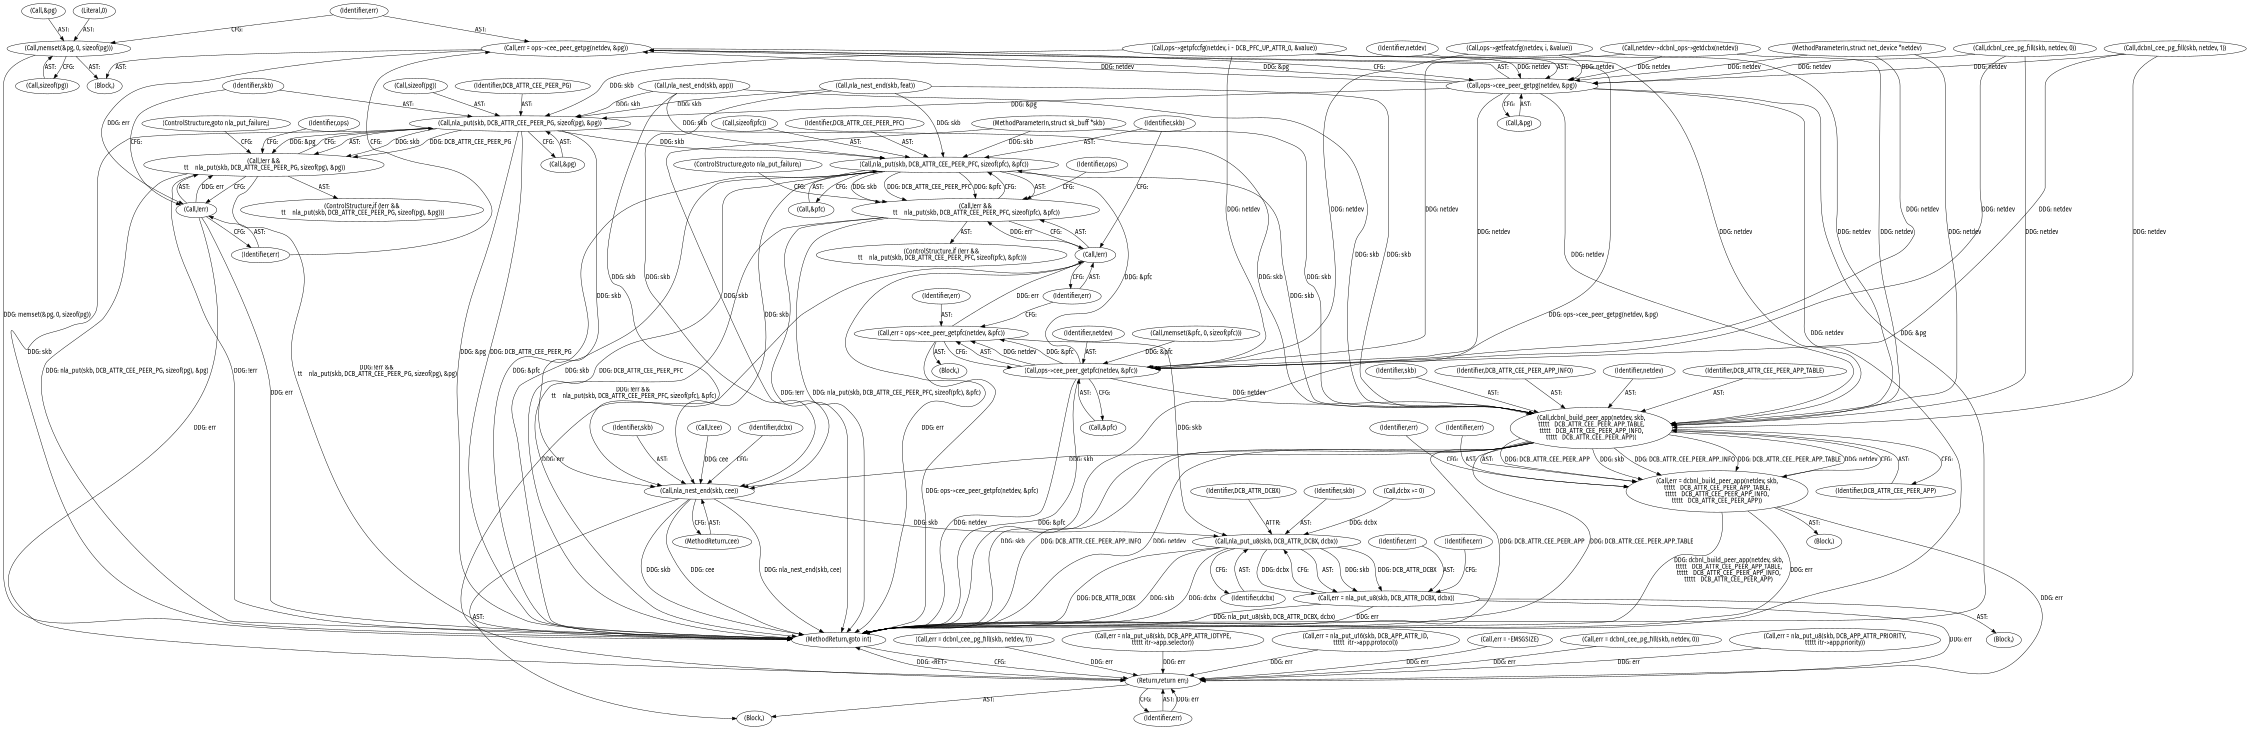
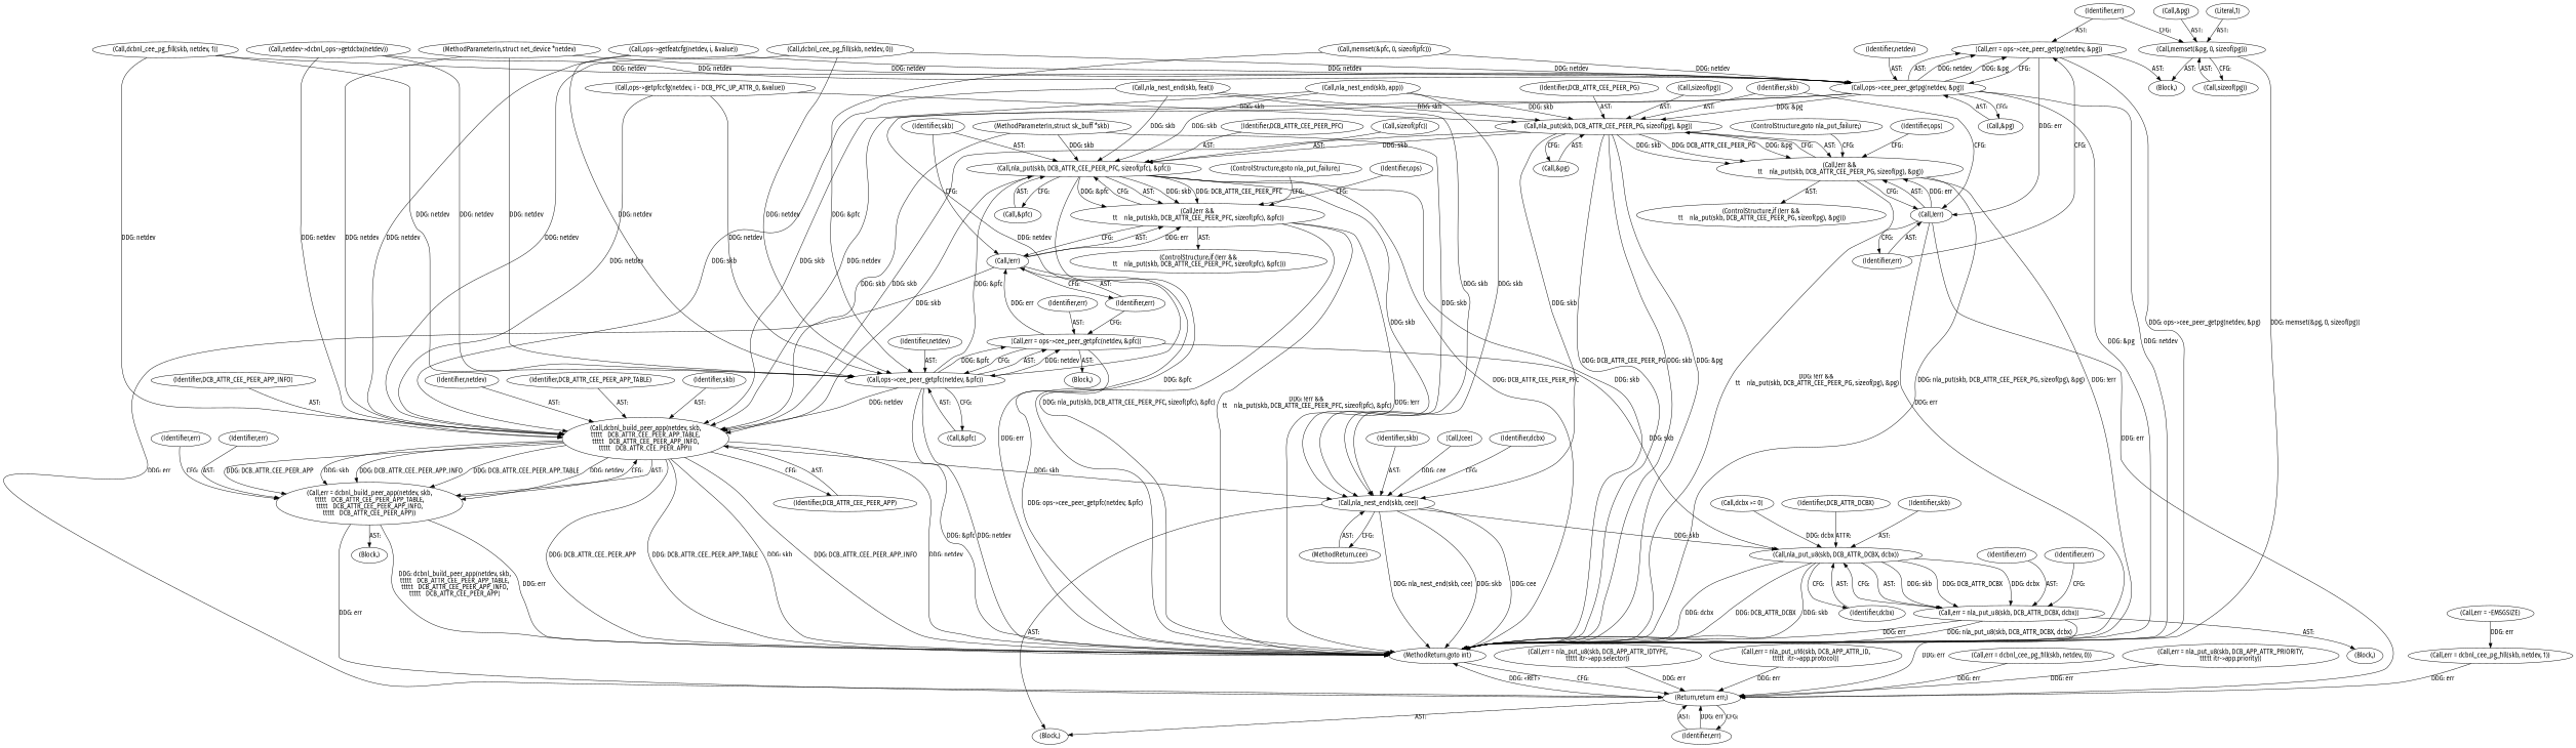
  digraph {
    fontname="Fira Sans"
    node [fontname="Fira Sans"]
    edge [fontname="Fira Sans"]
    n1 [label="(Call,memset(&pg, 0, sizeof(pg)))"]
    n2 [label="(Block,)"]
    n3 [label="(MethodReturn,goto int)"]
    n4 [label="(Call,sizeof(pg))"]
    n5 [label="(Call,ops->cee_peer_getpg(netdev, &pg))"]
    n6 [label="(Call,err = ops->cee_peer_getpg(netdev, &pg))"]
    n7 [label="(Call,nla_put(skb, DCB_ATTR_CEE_PEER_PG, sizeof(pg), &pg))"]
    n8 [label="(Call,dcbnl_build_peer_app(netdev, skb,\n\t\t\t\t\t   DCB_ATTR_CEE_PEER_APP_TABLE,\n\t\t\t\t\t   DCB_ATTR_CEE_PEER_APP_INFO,\n\t\t\t\t\t   DCB_ATTR_CEE_PEER_APP))"]
    n9 [label="(Call,ops->cee_peer_getpfc(netdev, &pfc))"]
    n10 [label="(Call,&pg)"]
    n11 [label="(Return,return err;)"]
    n12 [label="(Call,!err)"]
    n13 [label="(Call,!err &&\n \t\t    nla_put(skb, DCB_ATTR_CEE_PEER_PG, sizeof(pg), &pg))"]
    n14 [label="(Call,nla_put(skb, DCB_ATTR_CEE_PEER_PFC, sizeof(pfc), &pfc))"]
    n15 [label="(Call,nla_nest_end(skb, cee))"]
    n16 [label="(Call,&pg)"]
    n17 [label="(Call,err = dcbnl_build_peer_app(netdev, skb,\n\t\t\t\t\t   DCB_ATTR_CEE_PEER_APP_TABLE,\n\t\t\t\t\t   DCB_ATTR_CEE_PEER_APP_INFO,\n\t\t\t\t\t   DCB_ATTR_CEE_PEER_APP))"]
    n18 [label="(Identifier,DCB_ATTR_CEE_PEER_APP)"]
    n19 [label="(Call,err = ops->cee_peer_getpfc(netdev, &pfc))"]
    n20 [label="(Call,&pfc)"]
    n21 [label="(Identifier,err)"]
    n22 [label="(ControlStructure,if (!err &&\n \t\t    nla_put(skb, DCB_ATTR_CEE_PEER_PG, sizeof(pg), &pg)))"]
    n23 [label="(Identifier,err)"]
    n24 [label="(Block,)"]
    n25 [label="(Call,!err &&\n \t\t    nla_put(skb, DCB_ATTR_CEE_PEER_PFC, sizeof(pfc), &pfc))"]
    n26 [label="(Call,&pfc)"]
    n27 [label="(Call,nla_put_u8(skb, DCB_ATTR_DCBX, dcbx))"]
    n28 [label="(MethodReturn,cee)"]
    n29 [label="(Call,!err)"]
    n30 [label="(ControlStructure,if (!err &&\n \t\t    nla_put(skb, DCB_ATTR_CEE_PEER_PFC, sizeof(pfc), &pfc)))"]
    n31 [label="(Identifier,err)"]
    n32 [label="(Block,)"]
    n33 [label="(Call,err = nla_put_u8(skb, DCB_ATTR_DCBX, dcbx))"]
    n34 [label="(Identifier,dcbx)"]
    n35 [label="(Block,)"]
    n36 [label="(Block,)"]
    n37 [label="(Call,&pg)"]
    n38 [label="(Identifier,skb)"]
    n39 [label="(Call,!cee)"]
    n40 [label="(Identifier,err)"]
    n41 [label="(Identifier,netdev)"]
    n42 [label="(Identifier,skb)"]
    n43 [label="(Call,ops->getpfccfg(netdev, i - DCB_PFC_UP_ATTR_0, &value))"]
    n44 [label="(Call,err = dcbnl_cee_pg_fill(skb, netdev, 1))"]
    n45 [label="(ControlStructure,goto nla_put_failure;)"]
    n46 [label="(MethodParameterIn,struct net_device *netdev)"]
    n47 [label="(ControlStructure,goto nla_put_failure;)"]
    n48 [label="(Identifier,DCB_ATTR_CEE_PEER_PFC)"]
    n49 [label="(Identifier,dcbx)"]
    n50 [label="(Call,dcbnl_cee_pg_fill(skb, netdev, 0))"]
    n51 [label="(Call,dcbnl_cee_pg_fill(skb, netdev, 1))"]
    n52 [label="(Identifier,err)"]
    n53 [label="(Call,err = nla_put_u8(skb, DCB_APP_ATTR_IDTYPE,\n\t\t\t\t\t itr->app.selector))"]
    n54 [label="(Call,err = nla_put_u16(skb, DCB_APP_ATTR_ID,\n\t\t\t\t\t  itr->app.protocol))"]
    n55 [label="(Identifier,err)"]
    n56 [label="(Identifier,skb)"]
    n57 [label="(Identifier,ops)"]
    n58 [label="(Call,sizeof(pg))"]
    n59 [label="(Call,nla_nest_end(skb, feat))"]
    n60 [label="(Identifier,DCB_ATTR_CEE_PEER_PG)"]
    n61 [label="(Identifier,skb)"]
    n62 [label="(MethodParameterIn,struct sk_buff *skb)"]
    n63 [label="(Call,dcbx >= 0)"]
    n64 [label="(Call,memset(&pfc, 0, sizeof(pfc)))"]
    n65 [label="(Identifier,err)"]
    n66 [label="(Call,sizeof(pfc))"]
    n67 [label="(Identifier,err)"]
-   n68 [label="(Literal,0)"]
+   n68 [label="(Literal,1)"]
    n69 [label="(Call,err = -EMSGSIZE)"]
    n70 [label="(Identifier,skb)"]
    n71 [label="(Identifier,DCB_ATTR_CEE_PEER_APP_INFO)"]
    n72 [label="(Call,ops->getfeatcfg(netdev, i, &value))"]
    n73 [label="(Identifier,DCB_ATTR_DCBX)"]
    n74 [label="(Call,netdev->dcbnl_ops->getdcbx(netdev))"]
    n75 [label="(Call,nla_nest_end(skb, app))"]
    n76 [label="(Identifier,netdev)"]
    n77 [label="(Identifier,err)"]
    n78 [label="(Identifier,ops)"]
    n79 [label="(Call,err = dcbnl_cee_pg_fill(skb, netdev, 0))"]
    n80 [label="(Identifier,netdev)"]
    n81 [label="(Call,err = nla_put_u8(skb, DCB_APP_ATTR_PRIORITY,\n\t\t\t\t\t itr->app.priority))"]
    n82 [label="(Identifier,DCB_ATTR_CEE_PEER_APP_TABLE)"]
    n1 -> n2 [label="AST: "]
    n1 -> n3 [label="DDG: memset(&pg, 0, sizeof(pg))"]
    n1 -> n4 [label="CFG: "]
    n3 -> n11 [label="CFG: "]
    n4 -> n1 [label="AST: "]
    n5 -> n3 [label="DDG: netdev"]
    n5 -> n3 [label="DDG: &pg"]
    n5 -> n6 [label="AST: "]
    n5 -> n6 [label="DDG: netdev"]
    n5 -> n6 [label="DDG: &pg"]
    n5 -> n7 [label="DDG: &pg"]
    n5 -> n8 [label="DDG: netdev"]
    n5 -> n9 [label="DDG: netdev"]
    n5 -> n10 [label="CFG: "]
    n6 -> n2 [label="AST: "]
    n6 -> n3 [label="DDG: ops->cee_peer_getpg(netdev, &pg)"]
    n6 -> n5 [label="CFG: "]
    n6 -> n12 [label="DDG: err"]
    n7 -> n3 [label="DDG: DCB_ATTR_CEE_PEER_PG"]
    n7 -> n3 [label="DDG: skb"]
    n7 -> n3 [label="DDG: &pg"]
    n7 -> n8 [label="DDG: skb"]
    n7 -> n13 [label="AST: "]
    n7 -> n13 [label="DDG: skb"]
    n7 -> n13 [label="DDG: DCB_ATTR_CEE_PEER_PG"]
    n7 -> n13 [label="DDG: &pg"]
    n7 -> n14 [label="DDG: skb"]
    n7 -> n15 [label="DDG: skb"]
    n7 -> n16 [label="CFG: "]
    n8 -> n3 [label="DDG: DCB_ATTR_CEE_PEER_APP"]
    n8 -> n3 [label="DDG: DCB_ATTR_CEE_PEER_APP_TABLE"]
    n8 -> n3 [label="DDG: skb"]
    n8 -> n3 [label="DDG: DCB_ATTR_CEE_PEER_APP_INFO"]
    n8 -> n3 [label="DDG: netdev"]
    n8 -> n15 [label="DDG: skb"]
    n8 -> n17 [label="AST: "]
    n8 -> n17 [label="DDG: DCB_ATTR_CEE_PEER_APP"]
    n8 -> n17 [label="DDG: skb"]
    n8 -> n17 [label="DDG: DCB_ATTR_CEE_PEER_APP_INFO"]
    n8 -> n17 [label="DDG: DCB_ATTR_CEE_PEER_APP_TABLE"]
    n8 -> n17 [label="DDG: netdev"]
    n8 -> n18 [label="CFG: "]
    n9 -> n3 [label="DDG: &pfc"]
    n9 -> n3 [label="DDG: netdev"]
    n9 -> n8 [label="DDG: netdev"]
    n9 -> n14 [label="DDG: &pfc"]
    n9 -> n19 [label="AST: "]
    n9 -> n19 [label="DDG: netdev"]
    n9 -> n19 [label="DDG: &pfc"]
    n9 -> n20 [label="CFG: "]
    n10 -> n5 [label="AST: "]
    n11 -> n3 [label="DDG: <RET>"]
    n11 -> n23 [label="CFG: "]
    n11 -> n24 [label="AST: "]
    n12 -> n3 [label="DDG: err"]
    n12 -> n11 [label="DDG: err"]
    n12 -> n13 [label="AST: "]
    n12 -> n13 [label="DDG: err"]
    n12 -> n21 [label="CFG: "]
    n13 -> n3 [label="DDG: !err &&\n \t\t    nla_put(skb, DCB_ATTR_CEE_PEER_PG, sizeof(pg), &pg)"]
    n13 -> n3 [label="DDG: nla_put(skb, DCB_ATTR_CEE_PEER_PG, sizeof(pg), &pg)"]
    n13 -> n3 [label="DDG: !err"]
    n13 -> n7 [label="CFG: "]
    n13 -> n12 [label="CFG: "]
    n13 -> n22 [label="AST: "]
    n14 -> n3 [label="DDG: skb"]
    n14 -> n3 [label="DDG: DCB_ATTR_CEE_PEER_PFC"]
    n14 -> n3 [label="DDG: &pfc"]
    n14 -> n8 [label="DDG: skb"]
    n14 -> n15 [label="DDG: skb"]
    n14 -> n25 [label="AST: "]
    n14 -> n25 [label="DDG: skb"]
    n14 -> n25 [label="DDG: DCB_ATTR_CEE_PEER_PFC"]
    n14 -> n25 [label="DDG: &pfc"]
    n14 -> n26 [label="CFG: "]
    n15 -> n3 [label="DDG: cee"]
    n15 -> n3 [label="DDG: nla_nest_end(skb, cee)"]
    n15 -> n3 [label="DDG: skb"]
    n15 -> n24 [label="AST: "]
    n15 -> n27 [label="DDG: skb"]
    n15 -> n28 [label="CFG: "]
    n16 -> n7 [label="AST: "]
    n17 -> n3 [label="DDG: err"]
    n17 -> n3 [label="DDG: dcbnl_build_peer_app(netdev, skb,\n\t\t\t\t\t   DCB_ATTR_CEE_PEER_APP_TABLE,\n\t\t\t\t\t   DCB_ATTR_CEE_PEER_APP_INFO,\n\t\t\t\t\t   DCB_ATTR_CEE_PEER_APP)"]
    n17 -> n8 [label="CFG: "]
    n17 -> n11 [label="DDG: err"]
    n17 -> n32 [label="AST: "]
    n18 -> n8 [label="AST: "]
    n19 -> n3 [label="DDG: ops->cee_peer_getpfc(netdev, &pfc)"]
    n19 -> n9 [label="CFG: "]
    n19 -> n27 [label="DDG: skb"]
    n19 -> n29 [label="DDG: err"]
    n19 -> n36 [label="AST: "]
    n20 -> n9 [label="AST: "]
    n21 -> n6 [label="CFG: "]
    n21 -> n12 [label="AST: "]
    n23 -> n11 [label="AST: "]
    n23 -> n11 [label="DDG: err"]
    n25 -> n3 [label="DDG: !err &&\n \t\t    nla_put(skb, DCB_ATTR_CEE_PEER_PFC, sizeof(pfc), &pfc)"]
    n25 -> n3 [label="DDG: !err"]
    n25 -> n3 [label="DDG: nla_put(skb, DCB_ATTR_CEE_PEER_PFC, sizeof(pfc), &pfc)"]
    n25 -> n14 [label="CFG: "]
    n25 -> n29 [label="CFG: "]
    n25 -> n30 [label="AST: "]
    n26 -> n14 [label="AST: "]
    n27 -> n3 [label="DDG: DCB_ATTR_DCBX"]
    n27 -> n3 [label="DDG: skb"]
    n27 -> n3 [label="DDG: dcbx"]
    n27 -> n33 [label="AST: "]
    n27 -> n33 [label="DDG: skb"]
    n27 -> n33 [label="DDG: DCB_ATTR_DCBX"]
    n27 -> n33 [label="DDG: dcbx"]
    n27 -> n34 [label="CFG: "]
    n28 -> n15 [label="AST: "]
    n29 -> n3 [label="DDG: err"]
    n29 -> n11 [label="DDG: err"]
    n29 -> n25 [label="AST: "]
    n29 -> n25 [label="DDG: err"]
    n29 -> n31 [label="CFG: "]
    n31 -> n19 [label="CFG: "]
    n31 -> n29 [label="AST: "]
    n33 -> n3 [label="DDG: err"]
    n33 -> n3 [label="DDG: nla_put_u8(skb, DCB_ATTR_DCBX, dcbx)"]
    n33 -> n11 [label="DDG: err"]
    n33 -> n27 [label="CFG: "]
    n33 -> n35 [label="AST: "]
    n34 -> n27 [label="AST: "]
    n37 -> n1 [label="AST: "]
    n38 -> n7 [label="AST: "]
    n38 -> n12 [label="CFG: "]
    n39 -> n15 [label="DDG: cee"]
    n40 -> n17 [label="AST: "]
    n41 -> n5 [label="AST: "]
    n42 -> n27 [label="AST: "]
-   n43 -> n5 [label="DDG: netdev"]
+   n64 -> n5 [label="DDG: netdev"]
    n43 -> n7 [label="DDG: skb"]
    n43 -> n8 [label="DDG: netdev"]
    n43 -> n9 [label="DDG: netdev"]
    n44 -> n11 [label="DDG: err"]
    n45 -> n25 [label="CFG: "]
    n46 -> n5 [label="DDG: netdev"]
    n46 -> n8 [label="DDG: netdev"]
    n46 -> n9 [label="DDG: netdev"]
    n47 -> n13 [label="CFG: "]
    n48 -> n14 [label="AST: "]
    n49 -> n15 [label="CFG: "]
    n50 -> n5 [label="DDG: netdev"]
    n50 -> n8 [label="DDG: netdev"]
    n50 -> n9 [label="DDG: netdev"]
    n51 -> n5 [label="DDG: netdev"]
    n51 -> n8 [label="DDG: netdev"]
    n51 -> n9 [label="DDG: netdev"]
    n52 -> n17 [label="CFG: "]
    n53 -> n11 [label="DDG: err"]
    n54 -> n11 [label="DDG: err"]
    n55 -> n33 [label="AST: "]
    n56 -> n14 [label="AST: "]
    n56 -> n29 [label="CFG: "]
    n57 -> n25 [label="CFG: "]
    n58 -> n7 [label="AST: "]
    n59 -> n7 [label="DDG: skb"]
    n59 -> n8 [label="DDG: skb"]
    n59 -> n14 [label="DDG: skb"]
    n59 -> n15 [label="DDG: skb"]
    n60 -> n7 [label="AST: "]
    n61 -> n15 [label="AST: "]
    n62 -> n8 [label="DDG: skb"]
    n62 -> n14 [label="DDG: skb"]
    n62 -> n15 [label="DDG: skb"]
    n63 -> n27 [label="DDG: dcbx"]
    n64 -> n9 [label="DDG: &pfc"]
    n65 -> n19 [label="AST: "]
    n66 -> n14 [label="AST: "]
    n67 -> n1 [label="CFG: "]
    n67 -> n6 [label="AST: "]
    n68 -> n1 [label="AST: "]
-   n69 -> n11 [label="DDG: err"]
+   n69 -> n44 [label="DDG: err"]
    n70 -> n8 [label="AST: "]
    n71 -> n8 [label="AST: "]
    n72 -> n5 [label="DDG: netdev"]
    n72 -> n8 [label="DDG: netdev"]
    n72 -> n9 [label="DDG: netdev"]
    n73 -> n27 [label="ATTR: "]
    n74 -> n5 [label="DDG: netdev"]
    n74 -> n8 [label="DDG: netdev"]
    n74 -> n9 [label="DDG: netdev"]
    n75 -> n7 [label="DDG: skb"]
    n75 -> n8 [label="DDG: skb"]
    n75 -> n14 [label="DDG: skb"]
    n75 -> n15 [label="DDG: skb"]
    n76 -> n8 [label="AST: "]
    n77 -> n33 [label="CFG: "]
    n78 -> n13 [label="CFG: "]
    n79 -> n11 [label="DDG: err"]
    n80 -> n9 [label="AST: "]
    n81 -> n11 [label="DDG: err"]
    n82 -> n8 [label="AST: "]
  }
